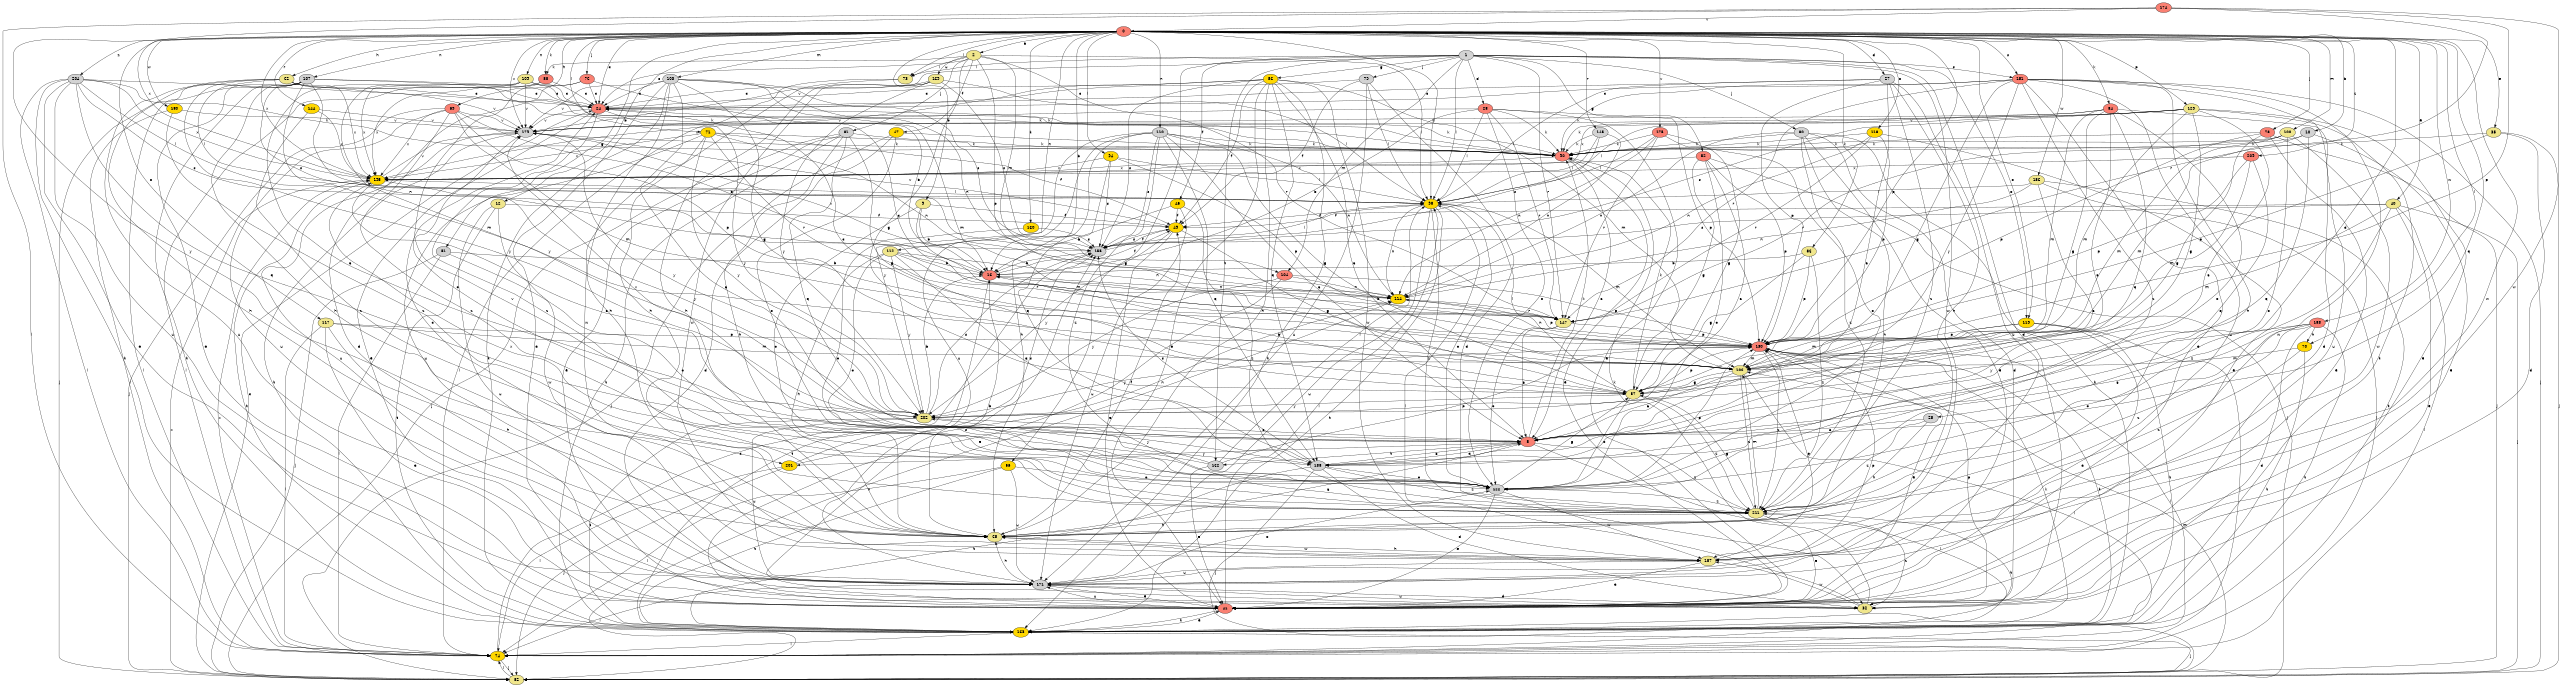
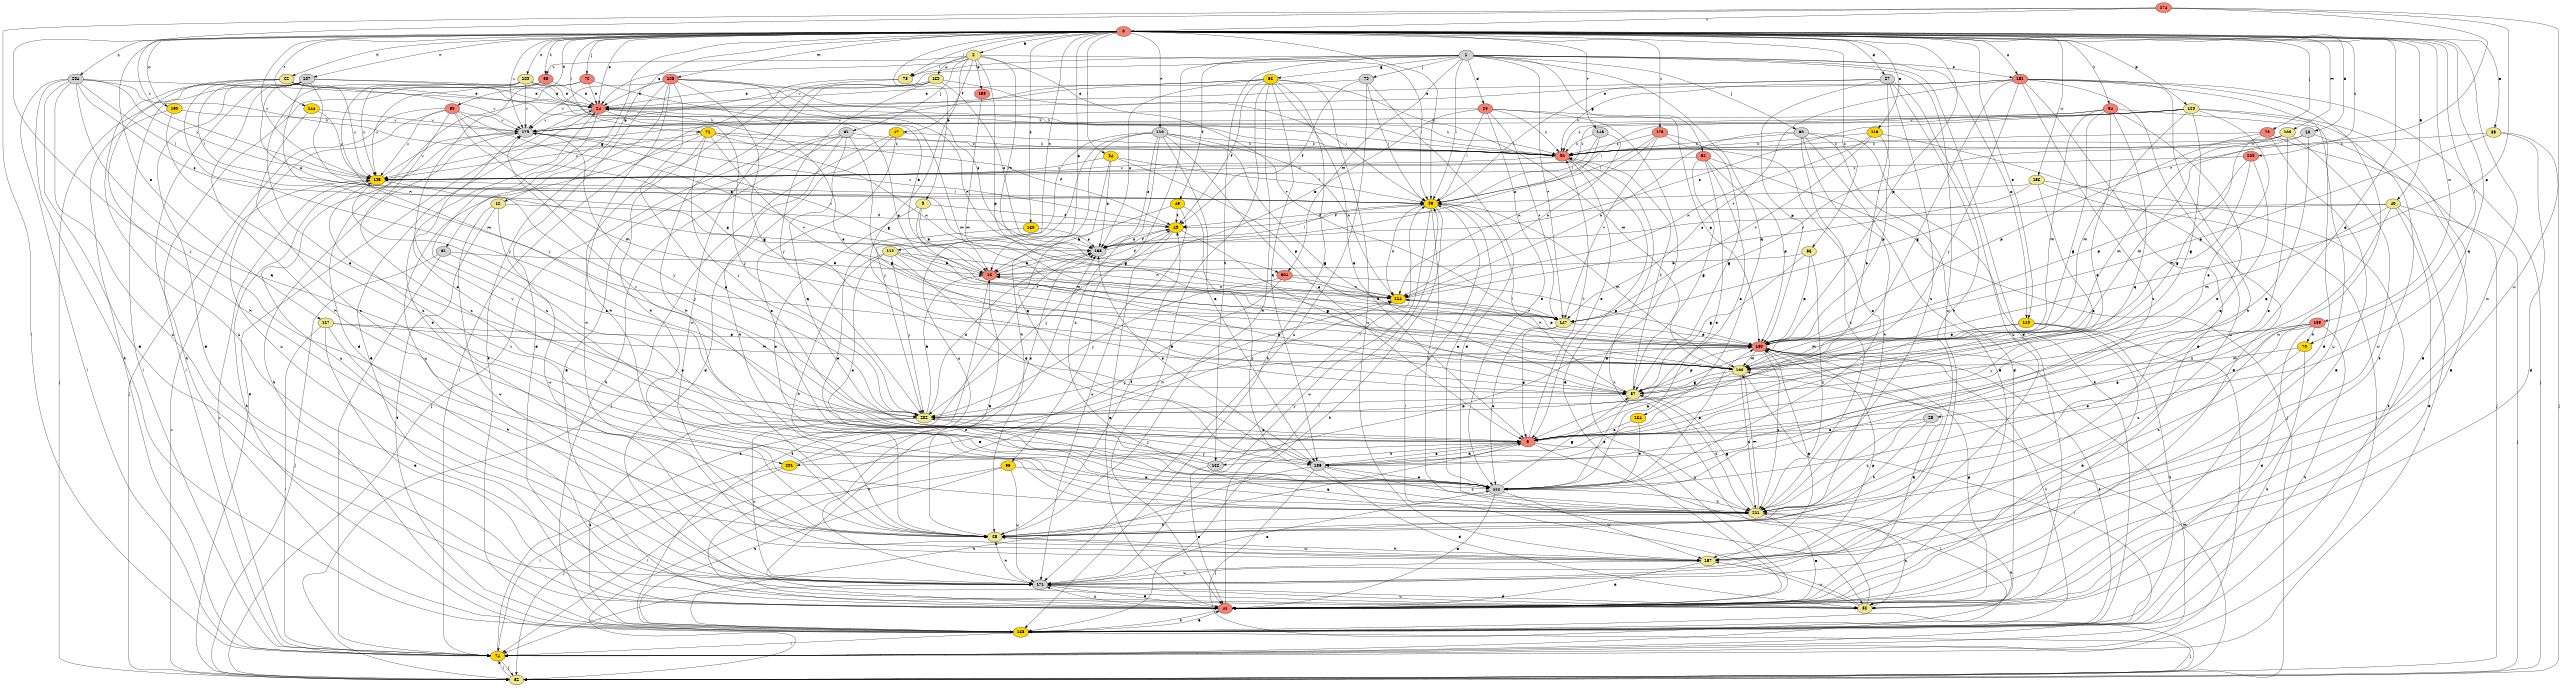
  strict digraph {
    fontname="DejaVu Sans"
    node [fillcolor=khaki fontname="DejaVu Sans" style=filled]
    edge [fontname="DejaVu Sans"]
    0 [fillcolor=salmon]
    2
    9
    10 [fillcolor=lightgrey]
    12
    16 [fillcolor=salmon]
    24 [fillcolor=salmon]
    25 [fillcolor=lightgrey]
    27 [fillcolor=lightgrey]
    35
    40
    51 [fillcolor=lightgrey]
    59 [fillcolor=salmon]
    62
    70 [fillcolor=gold]
    71 [fillcolor=gold]
    73
    76 [fillcolor=salmon]
    78 [fillcolor=salmon]
    84 [fillcolor=salmon]
    86
    88 [fillcolor=salmon]
    94 [fillcolor=gold]
    98 [fillcolor=gold]
    100
-   103 [fillcolor=lightgrey]
+   103 [fillcolor=salmon]
    107 [fillcolor=lightgrey]
    109
    110 [fillcolor=lightgrey]
    112
    117
    118 [fillcolor=gold]
    119 [fillcolor=gold]
    129
    130 [fillcolor=salmon]
    138 [fillcolor=lightgrey]
    144 [fillcolor=gold]
    145 [fillcolor=lightgrey]
    n39 [fillcolor=salmon label=151]
    160 [fillcolor=gold]
    175 [fillcolor=salmon]
    179 [fillcolor=lightgrey]
    180 [fillcolor=gold]
    183 [fillcolor=salmon]
    186
    187
    195 [fillcolor=gold]
    201 [fillcolor=gold]
    204 [fillcolor=lightgrey]
    209 [fillcolor=salmon]
-   104 [fillcolor=salmon]
+   104 [fillcolor=salmon label=804]
    147
    47 [fillcolor=gold]
    57
    81 [fillcolor=lightgrey]
+   153 [fillcolor=salmon]
    169
    49 [fillcolor=gold]
    106
    122 [fillcolor=lightgrey]
    90 [fillcolor=salmon]
    41 [fillcolor=salmon]
    163 [fillcolor=gold]
    171 [fillcolor=lightgrey]
    114 [fillcolor=gold]
    211
    202
    8 [fillcolor=salmon]
    65
    32
    82
    74 [fillcolor=gold]
    155 [fillcolor=lightgrey]
    174 [fillcolor=salmon]
    1 [fillcolor=lightgrey]
    28 [fillcolor=salmon]
    45 [fillcolor=gold]
    52 [fillcolor=salmon]
    55 [fillcolor=gold]
    56 [fillcolor=gold]
    79 [fillcolor=lightgrey]
    80 [fillcolor=lightgrey]
    162 [fillcolor=lightgrey]
+   164 [fillcolor=gold]
    0 -> 2 [label=a]
    0 -> 9 [label=b]
    0 -> 10 [label=b]
    0 -> 12 [label=b]
    0 -> 16 [label=b]
    0 -> 24 [label=c]
    0 -> 25 [label=d]
    0 -> 27 [label=d]
    0 -> 35 [label=e]
    0 -> 40 [label=e]
    0 -> 51 [label=g]
    0 -> 59 [label=h]
    0 -> 62 [label=h]
    0 -> 70 [label=i]
    0 -> 71 [label=i]
    0 -> 73 [label=i]
    0 -> 76 [label=j]
    0 -> 78 [label=j]
    0 -> 84 [label=k]
    0 -> 86 [label=k]
    0 -> 88 [label=k]
    0 -> 94 [label=l]
    0 -> 98 [label=l]
    0 -> 100 [label=m]
    0 -> 103 [label=m]
    0 -> 107 [label=n]
    0 -> 109 [label=n]
    0 -> 110 [label=n]
    0 -> 112 [label=n]
    0 -> 117 [label=o]
    0 -> 118 [label=o]
    0 -> 119 [label=o]
    0 -> 129 [label=p]
    0 -> 130 [label=p]
    0 -> 138 [label=q]
    0 -> 144 [label=r]
    0 -> 145 [label=r]
    0 -> n39 [label=s]
    0 -> 160 [label=t]
    0 -> 175 [label=v]
    0 -> 179 [label=v]
    0 -> 180 [label=w]
    0 -> 183 [label=w]
    0 -> 186 [label=w]
    0 -> 187 [label=w]
    0 -> 195 [label=x]
    0 -> 201 [label=y]
    0 -> 204 [label=z]
    0 -> 209 [label=z]
    2 -> 24 [label=c]
    2 -> 73 [label=i]
    2 -> 88 [label=k]
    2 -> 98 [label=l]
    2 -> 130 [label=p]
    2 -> 104 [label=m]
    2 -> 147 [label=r]
    2 -> 47 [label=f]
    2 -> 57 [label=g]
    2 -> 81 [label=j]
+   2 -> 153 [label=s]
    2 -> 169 [label=u]
    9 -> 16 [label=b]
    9 -> 49 [label=f]
    9 -> 106 [label=m]
    9 -> 122 [label=o]
    10 -> 138 [label=q]
    10 -> 106 [label=m]
    10 -> 90 [label=k]
    10 -> 41 [label=e]
    12 -> 187 [label=w]
    12 -> 49 [label=f]
    12 -> 163 [label=t]
    12 -> 171 [label=u]
    16 -> 179 [label=v]
    16 -> 49 [label=f]
    16 -> 163 [label=t]
    16 -> 114 [label=n]
    24 -> 179 [label=v]
    24 -> 90 [label=k]
    24 -> 41 [label=e]
    24 -> 211 [label=z]
    24 -> 202 [label=y]
    25 -> 211 [label=z]
    25 -> 8 [label=a]
    25 -> 65 [label=h]
    27 -> 24 [label=c]
    27 -> 98 [label=l]
    27 -> 130 [label=p]
    27 -> 171 [label=u]
    27 -> 211 [label=z]
    27 -> 8 [label=a]
    27 -> 65 [label=h]
    35 -> 130 [label=p]
    35 -> 90 [label=k]
    35 -> 32 [label=d]
    35 -> 82 [label=j]
    40 -> 49 [label=f]
    40 -> 106 [label=m]
    40 -> 41 [label=e]
    40 -> 211 [label=z]
    40 -> 82 [label=j]
    40 -> 74 [label=i]
    40 -> 155 [label=s]
    51 -> 16 [label=b]
    51 -> 122 [label=o]
    51 -> 82 [label=j]
    51 -> 74 [label=i]
    59 -> 16 [label=b]
    59 -> 130 [label=p]
    59 -> 179 [label=v]
    59 -> 195 [label=x]
    59 -> 106 [label=m]
    59 -> 171 [label=u]
    59 -> 211 [label=z]
    59 -> 82 [label=j]
    62 -> 24 [label=c]
    62 -> 98 [label=l]
    62 -> 179 [label=v]
    62 -> 195 [label=x]
    62 -> 90 [label=k]
    62 -> 171 [label=u]
    62 -> 202 [label=y]
    62 -> 65 [label=h]
    70 -> 106 [label=m]
    70 -> 163 [label=t]
    70 -> 211 [label=z]
    71 -> 195 [label=x]
    71 -> 147 [label=r]
    71 -> 49 [label=f]
    71 -> 90 [label=k]
    71 -> 171 [label=u]
    71 -> 114 [label=n]
    71 -> 202 [label=y]
    71 -> 8 [label=a]
    73 -> 65 [label=h]
    73 -> 74 [label=i]
    76 -> 16 [label=b]
    76 -> 24 [label=c]
    76 -> 122 [label=o]
    76 -> 32 [label=d]
    78 -> 130 [label=p]
    78 -> 57 [label=g]
    78 -> 90 [label=k]
    78 -> 41 [label=e]
    78 -> 82 [label=j]
    84 -> 138 [label=q]
    84 -> 179 [label=v]
    84 -> 57 [label=g]
    84 -> 106 [label=m]
    84 -> 122 [label=o]
    84 -> 90 [label=k]
    84 -> 171 [label=u]
    84 -> 8 [label=a]
    86 -> 16 [label=b]
    86 -> 130 [label=p]
    86 -> 57 [label=g]
    86 -> 211 [label=z]
    88 -> 24 [label=c]
    88 -> 195 [label=x]
    88 -> 74 [label=i]
    94 -> 98 [label=l]
    94 -> 130 [label=p]
    94 -> 138 [label=q]
    94 -> 195 [label=x]
    94 -> 155 [label=s]
    98 -> 49 [label=f]
    98 -> 106 [label=m]
    98 -> 122 [label=o]
    98 -> 163 [label=t]
    98 -> 171 [label=u]
    98 -> 114 [label=n]
    98 -> 211 [label=z]
    100 -> 187 [label=w]
    100 -> 147 [label=r]
    100 -> 106 [label=m]
    100 -> 122 [label=o]
    100 -> 90 [label=k]
    103 -> 24 [label=c]
    103 -> 179 [label=v]
    103 -> 187 [label=w]
    103 -> 57 [label=g]
    103 -> 106 [label=m]
    103 -> 41 [label=e]
    103 -> 163 [label=t]
    103 -> 114 [label=n]
    103 -> 65 [label=h]
    103 -> 155 [label=s]
    107 -> 24 [label=c]
    107 -> 106 [label=m]
    107 -> 90 [label=k]
    107 -> 41 [label=e]
    107 -> 163 [label=t]
    107 -> 114 [label=n]
    107 -> 65 [label=h]
    107 -> 82 [label=j]
    107 -> 74 [label=i]
    107 -> 155 [label=s]
    109 -> 24 [label=c]
    109 -> 179 [label=v]
    109 -> 195 [label=x]
    109 -> 90 [label=k]
    109 -> 202 [label=y]
    109 -> 8 [label=a]
    110 -> 138 [label=q]
    110 -> 57 [label=g]
    110 -> 90 [label=k]
    110 -> 171 [label=u]
    110 -> 114 [label=n]
    110 -> 211 [label=z]
    110 -> 202 [label=y]
    110 -> 8 [label=a]
    110 -> 65 [label=h]
    110 -> 155 [label=s]
    112 -> 16 [label=b]
    112 -> 138 [label=q]
    112 -> 147 [label=r]
    112 -> 122 [label=o]
    112 -> 114 [label=n]
    112 -> 202 [label=y]
    112 -> 65 [label=h]
    117 -> 130 [label=p]
    117 -> 106 [label=m]
    117 -> 41 [label=e]
    117 -> 65 [label=h]
    117 -> 74 [label=i]
    118 -> 130 [label=p]
    118 -> 147 [label=r]
    118 -> 90 [label=k]
    118 -> 41 [label=e]
    118 -> 114 [label=n]
    119 -> 130 [label=p]
    119 -> 106 [label=m]
    119 -> 41 [label=e]
    119 -> 163 [label=t]
    119 -> 74 [label=i]
    129 -> 98 [label=l]
    129 -> 179 [label=v]
    129 -> 187 [label=w]
    129 -> 195 [label=x]
    129 -> 57 [label=g]
    129 -> 106 [label=m]
    129 -> 41 [label=e]
    129 -> 8 [label=a]
    129 -> 155 [label=s]
    130 -> 106 [label=m]
    130 -> 41 [label=e]
    130 -> 163 [label=t]
    130 -> 114 [label=n]
    130 -> 211 [label=z]
    130 -> 202 [label=y]
    130 -> 74 [label=i]
    138 -> 122 [label=o]
    138 -> 163 [label=t]
    138 -> 211 [label=z]
    138 -> 8 [label=a]
    138 -> 32 [label=d]
    138 -> 82 [label=j]
    138 -> 155 [label=s]
    144 -> 179 [label=v]
    144 -> 195 [label=x]
    144 -> 211 [label=z]
    145 -> 98 [label=l]
    145 -> 90 [label=k]
    145 -> 114 [label=n]
    145 -> 155 [label=s]
    n39 -> 24 [label=c]
    n39 -> 147 [label=r]
    n39 -> 57 [label=g]
    n39 -> 90 [label=k]
    n39 -> 41 [label=e]
    n39 -> 163 [label=t]
    n39 -> 171 [label=u]
    n39 -> 211 [label=z]
    n39 -> 202 [label=y]
    n39 -> 65 [label=h]
    n39 -> 32 [label=d]
    n39 -> 82 [label=j]
    160 -> 122 [label=o]
    160 -> 155 [label=s]
    175 -> 98 [label=l]
    175 -> 147 [label=r]
    175 -> 57 [label=g]
    175 -> 122 [label=o]
    175 -> 90 [label=k]
    175 -> 114 [label=n]
    179 -> 90 [label=k]
    179 -> 163 [label=t]
    179 -> 171 [label=u]
    179 -> 202 [label=y]
    180 -> 179 [label=v]
    180 -> 211 [label=z]
    180 -> 74 [label=i]
    183 -> 70 [label=h]
    183 -> 122 [label=o]
    183 -> 163 [label=t]
    183 -> 211 [label=z]
    183 -> 202 [label=y]
    183 -> 8 [label=a]
    183 -> 32 [label=d]
    186 -> 98 [label=l]
    186 -> 163 [label=t]
    186 -> 114 [label=n]
    186 -> 8 [label=a]
    186 -> 74 [label=i]
    187 -> 130 [label=p]
    187 -> 41 [label=e]
    187 -> 171 [label=u]
    187 -> 65 [label=h]
    195 -> 98 [label=l]
    195 -> 179 [label=v]
    195 -> 163 [label=t]
    195 -> 202 [label=y]
    195 -> 8 [label=a]
    201 -> 114 [label=n]
    201 -> 82 [label=j]
    201 -> 74 [label=i]
    201 -> 155 [label=s]
    204 -> 24 [label=c]
    204 -> 98 [label=l]
    204 -> 138 [label=q]
    204 -> 195 [label=x]
    204 -> 90 [label=k]
    204 -> 41 [label=e]
    204 -> 163 [label=t]
    204 -> 171 [label=u]
    204 -> 74 [label=i]
    204 -> 155 [label=s]
    209 -> 130 [label=p]
    209 -> 138 [label=q]
    209 -> 195 [label=x]
    209 -> 106 [label=m]
    104 -> 130 [label=p]
    104 -> 41 [label=e]
    104 -> 114 [label=n]
    104 -> 202 [label=y]
    147 -> 16 [label=b]
    147 -> 24 [label=c]
    147 -> 130 [label=p]
    147 -> 122 [label=o]
    147 -> 8 [label=a]
    47 -> 122 [label=o]
    47 -> 90 [label=k]
    47 -> 32 [label=d]
    47 -> 82 [label=j]
    57 -> 16 [label=b]
    57 -> 98 [label=l]
    57 -> 130 [label=p]
    57 -> 122 [label=o]
    57 -> 90 [label=k]
    57 -> 211 [label=z]
    57 -> 202 [label=y]
    81 -> 138 [label=q]
    81 -> 57 [label=g]
    81 -> 90 [label=k]
    81 -> 41 [label=e]
    81 -> 163 [label=t]
    81 -> 65 [label=h]
    81 -> 82 [label=j]
+   153 -> 106 [label=m]
    169 -> 24 [label=c]
    169 -> 98 [label=l]
    169 -> 187 [label=w]
    169 -> 202 [label=y]
    169 -> 65 [label=h]
    169 -> 155 [label=s]
    49 -> 179 [label=v]
    49 -> 57 [label=g]
    49 -> 41 [label=e]
    49 -> 202 [label=y]
    49 -> 155 [label=s]
    106 -> 24 [label=c]
    106 -> 57 [label=g]
    106 -> 211 [label=z]
    106 -> 8 [label=a]
    106 -> 74 [label=i]
    122 -> 130 [label=p]
    122 -> 187 [label=w]
    122 -> 57 [label=g]
    122 -> 41 [label=e]
    122 -> 211 [label=z]
    90 -> 195 [label=x]
    90 -> 41 [label=e]
    90 -> 8 [label=a]
    41 -> 98 [label=l]
    41 -> 163 [label=t]
    41 -> 171 [label=u]
    163 -> 130 [label=k]
    163 -> 41 [label=e]
    163 -> 82 [label=j]
    163 -> 74 [label=i]
    171 -> 130 [label=p]
    171 -> 122 [label=o]
    171 -> 41 [label=e]
    171 -> 65 [label=h]
    171 -> 32 [label=d]
    171 -> 74 [label=i]
    114 -> 130 [label=p]
    114 -> 147 [label=r]
    211 -> 195 [label=x]
    211 -> 57 [label=g]
    211 -> 106 [label=m]
    211 -> 41 [label=e]
    211 -> 163 [label=t]
    211 -> 65 [label=h]
    202 -> 16 [label=b]
    202 -> 163 [label=t]
    202 -> 171 [label=u]
    202 -> 8 [label=a]
    202 -> 155 [label=s]
    8 -> 138 [label=q]
    8 -> 179 [label=v]
    8 -> 201 [label=y]
    8 -> 90 [label=k]
    8 -> 211 [label=z]
    8 -> 74 [label=i]
    8 -> 162 [label=t]
    65 -> 16 [label=b]
    65 -> 24 [label=c]
    65 -> 187 [label=w]
    65 -> 49 [label=f]
    65 -> 8 [label=a]
    32 -> 98 [label=l]
    32 -> 130 [label=p]
    32 -> 187 [label=w]
    32 -> 90 [label=k]
    32 -> 171 [label=u]
    32 -> 211 [label=z]
    32 -> 155 [label=s]
    82 -> 24 [label=c]
    82 -> 195 [label=x]
    82 -> 106 [label=m]
    82 -> 114 [label=n]
    82 -> 74 [label=i]
    74 -> 195 [label=x]
    74 -> 82 [label=j]
    74 -> 155 [label=s]
    155 -> 16 [label=b]
    155 -> 98 [label=l]
    155 -> 49 [label=f]
    174 -> 0 [label=v]
    174 -> 130 [label=p]
    174 -> 187 [label=w]
    174 -> 195 [label=x]
    174 -> 147 [label=r]
    174 -> 74 [label=i]
    1 -> 73 [label=i]
    1 -> 98 [label=l]
    1 -> 119 [label=o]
    1 -> n39 [label=s]
    1 -> 179 [label=v]
    1 -> 187 [label=w]
    1 -> 104 [label=m]
    1 -> 147 [label=r]
    1 -> 32 [label=d]
    1 -> 28 [label=d]
    1 -> 45 [label=f]
    1 -> 52 [label=g]
    1 -> 55 [label=g]
    1 -> 56 [label=g]
    1 -> 79 [label=j]
    1 -> 80 [label=j]
    1 -> 162 [label=t]
+   1 -> 164 [label=u]
    28 -> 16 [label=b]
    28 -> 98 [label=l]
    28 -> 130 [label=p]
    28 -> 179 [label=v]
    28 -> 147 [label=r]
    28 -> 122 [label=o]
    28 -> 90 [label=k]
    28 -> 41 [label=e]
    45 -> 16 [label=b]
    45 -> 49 [label=f]
    45 -> 171 [label=u]
    45 -> 211 [label=z]
    52 -> 130 [label=p]
    52 -> 195 [label=x]
    52 -> 57 [label=g]
    52 -> 122 [label=o]
    52 -> 8 [label=a]
    52 -> 82 [label=j]
    55 -> 122 [label=o]
    55 -> 163 [label=t]
    55 -> 171 [label=u]
    55 -> 74 [label=i]
    56 -> 24 [label=c]
    56 -> 138 [label=q]
    56 -> 187 [label=w]
    56 -> 195 [label=x]
    56 -> 49 [label=f]
    56 -> 106 [label=m]
    56 -> 41 [label=e]
    56 -> 163 [label=t]
    56 -> 8 [label=a]
    56 -> 65 [label=h]
    56 -> 155 [label=s]
    79 -> 24 [label=c]
    79 -> 98 [label=l]
    79 -> 49 [label=f]
    79 -> 171 [label=u]
    79 -> 32 [label=d]
    80 -> 90 [label=k]
    80 -> 41 [label=e]
    80 -> 163 [label=t]
    80 -> 114 [label=n]
    80 -> 211 [label=z]
    80 -> 65 [label=h]
    80 -> 32 [label=d]
    162 -> 98 [label=l]
    162 -> 130 [label=p]
    162 -> 179 [label=v]
    162 -> 41 [label=e]
    162 -> 202 [label=y]
+   164 -> 122 [label=o]
+   164 -> 8 [label=a]
  }
